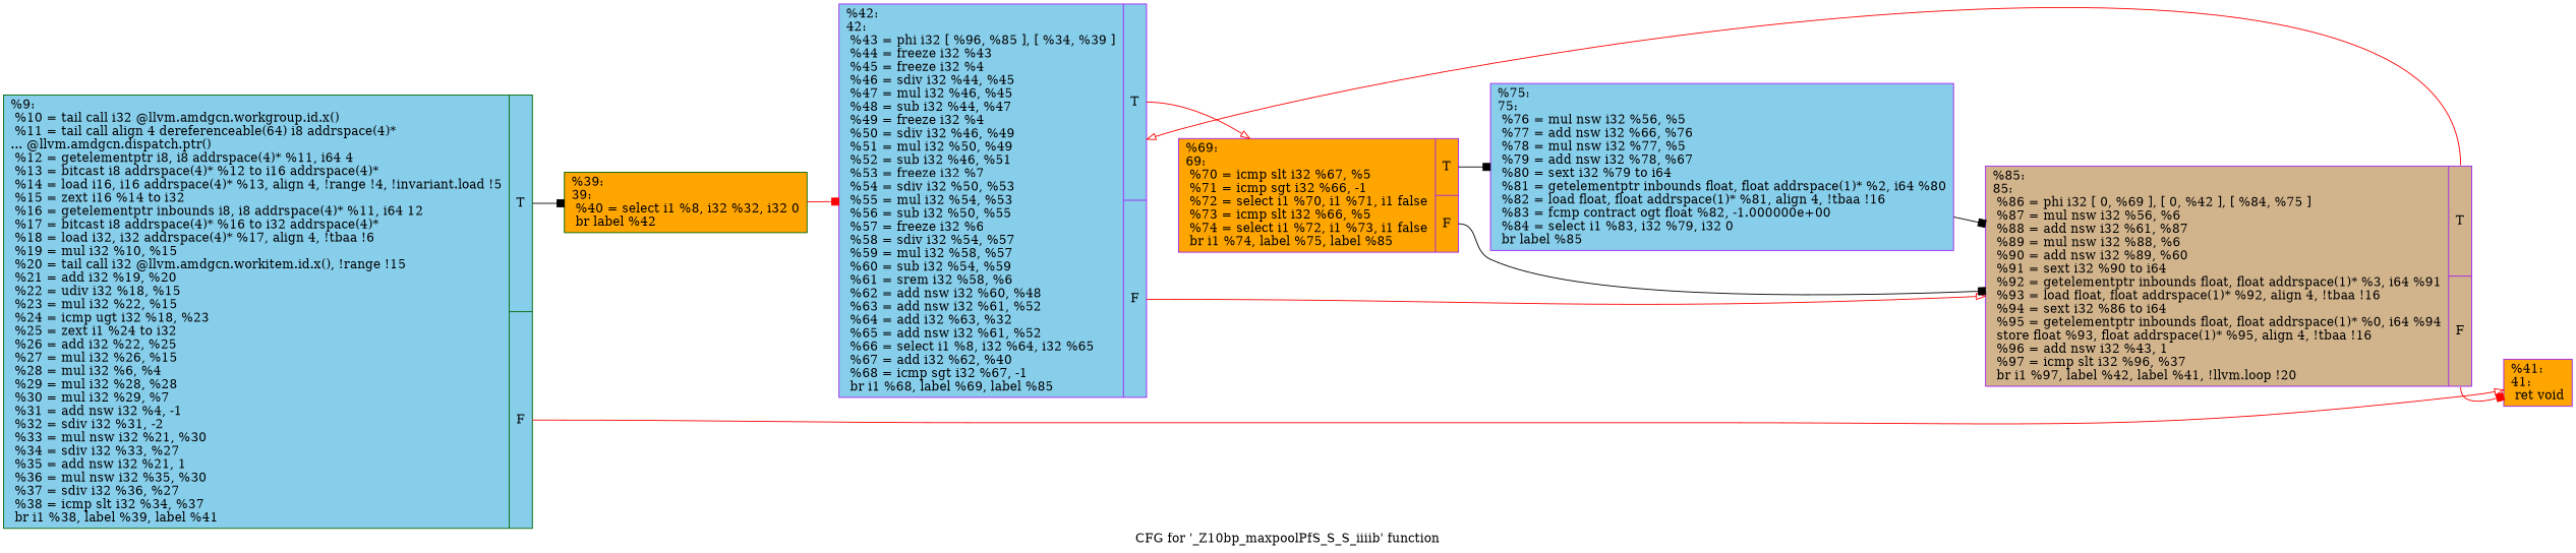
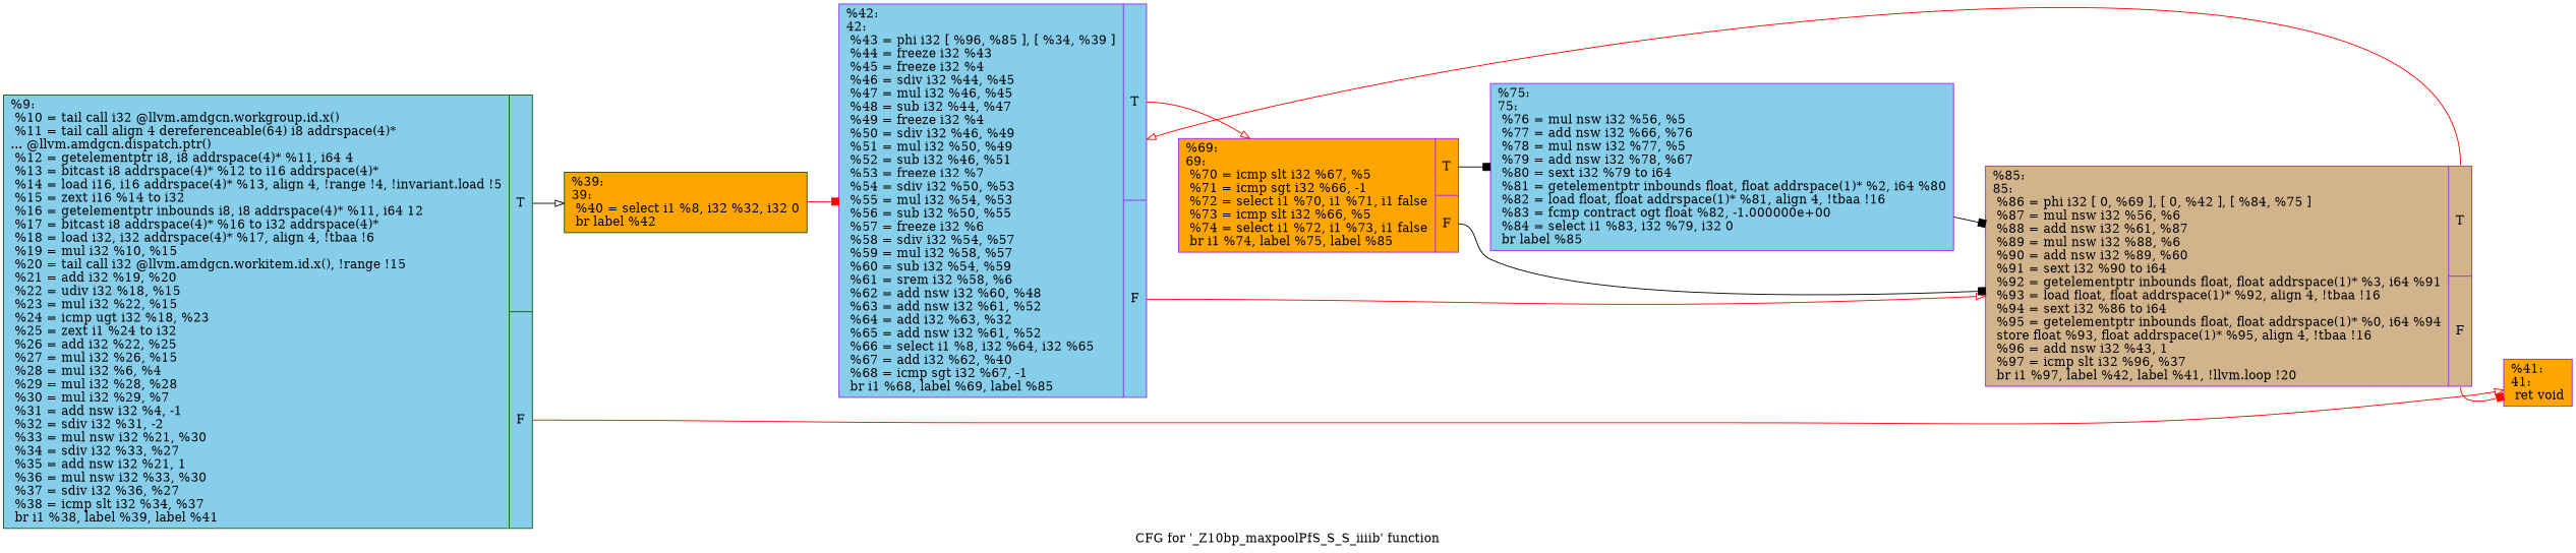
  digraph {
    label="CFG for '_Z10bp_maxpoolPfS_S_S_iiiib' function"
    rankdir=LR
    node [color=purple fillcolor=skyblue shape=record style=filled]
    edge [arrowhead=box color=red tailport=s0]
-   n1 [color=darkgreen label="{%9:\l  %10 = tail call i32 @llvm.amdgcn.workgroup.id.x()\l  %11 = tail call align 4 dereferenceable(64) i8 addrspace(4)*\l... @llvm.amdgcn.dispatch.ptr()\l  %12 = getelementptr i8, i8 addrspace(4)* %11, i64 4\l  %13 = bitcast i8 addrspace(4)* %12 to i16 addrspace(4)*\l  %14 = load i16, i16 addrspace(4)* %13, align 4, !range !4, !invariant.load !5\l  %15 = zext i16 %14 to i32\l  %16 = getelementptr inbounds i8, i8 addrspace(4)* %11, i64 12\l  %17 = bitcast i8 addrspace(4)* %16 to i32 addrspace(4)*\l  %18 = load i32, i32 addrspace(4)* %17, align 4, !tbaa !6\l  %19 = mul i32 %10, %15\l  %20 = tail call i32 @llvm.amdgcn.workitem.id.x(), !range !15\l  %21 = add i32 %19, %20\l  %22 = udiv i32 %18, %15\l  %23 = mul i32 %22, %15\l  %24 = icmp ugt i32 %18, %23\l  %25 = zext i1 %24 to i32\l  %26 = add i32 %22, %25\l  %27 = mul i32 %26, %15\l  %28 = mul i32 %6, %4\l  %29 = mul i32 %28, %28\l  %30 = mul i32 %29, %7\l  %31 = add nsw i32 %4, -1\l  %32 = sdiv i32 %31, -2\l  %33 = mul nsw i32 %21, %30\l  %34 = sdiv i32 %33, %27\l  %35 = add nsw i32 %21, 1\l  %36 = mul nsw i32 %35, %30\l  %37 = sdiv i32 %36, %27\l  %38 = icmp slt i32 %34, %37\l  br i1 %38, label %39, label %41\l|{<s0>T|<s1>F}}"]
+   n1 [color=darkgreen label="{%9:\l  %10 = tail call i32 @llvm.amdgcn.workgroup.id.x()\l  %11 = tail call align 4 dereferenceable(64) i8 addrspace(4)*\l... @llvm.amdgcn.dispatch.ptr()\l  %12 = getelementptr i8, i8 addrspace(4)* %11, i64 4\l  %13 = bitcast i8 addrspace(4)* %12 to i16 addrspace(4)*\l  %14 = load i16, i16 addrspace(4)* %13, align 4, !range !4, !invariant.load !5\l  %15 = zext i16 %14 to i32\l  %16 = getelementptr inbounds i8, i8 addrspace(4)* %11, i64 12\l  %17 = bitcast i8 addrspace(4)* %16 to i32 addrspace(4)*\l  %18 = load i32, i32 addrspace(4)* %17, align 4, !tbaa !6\l  %19 = mul i32 %10, %15\l  %20 = tail call i32 @llvm.amdgcn.workitem.id.x(), !range !15\l  %21 = add i32 %19, %20\l  %22 = udiv i32 %18, %15\l  %23 = mul i32 %22, %15\l  %24 = icmp ugt i32 %18, %23\l  %25 = zext i1 %24 to i32\l  %26 = add i32 %22, %25\l  %27 = mul i32 %26, %15\l  %28 = mul i32 %6, %4\l  %29 = mul i32 %28, %28\l  %30 = mul i32 %29, %7\l  %31 = add nsw i32 %4, -1\l  %32 = sdiv i32 %31, -2\l  %33 = mul nsw i32 %21, %30\l  %34 = sdiv i32 %33, %27\l  %35 = add nsw i32 %21, 1\l  %36 = mul nsw i32 %33, %30\l  %37 = sdiv i32 %36, %27\l  %38 = icmp slt i32 %34, %37\l  br i1 %38, label %39, label %41\l|{<s0>T|<s1>F}}"]
    n2 [color=darkgreen fillcolor=orange label="{%39:\l39:                                               \l  %40 = select i1 %8, i32 %32, i32 0\l  br label %42\l}"]
    n3 [fillcolor=orange label="{%41:\l41:                                               \l  ret void\l}"]
    n4 [label="{%42:\l42:                                               \l  %43 = phi i32 [ %96, %85 ], [ %34, %39 ]\l  %44 = freeze i32 %43\l  %45 = freeze i32 %4\l  %46 = sdiv i32 %44, %45\l  %47 = mul i32 %46, %45\l  %48 = sub i32 %44, %47\l  %49 = freeze i32 %4\l  %50 = sdiv i32 %46, %49\l  %51 = mul i32 %50, %49\l  %52 = sub i32 %46, %51\l  %53 = freeze i32 %7\l  %54 = sdiv i32 %50, %53\l  %55 = mul i32 %54, %53\l  %56 = sub i32 %50, %55\l  %57 = freeze i32 %6\l  %58 = sdiv i32 %54, %57\l  %59 = mul i32 %58, %57\l  %60 = sub i32 %54, %59\l  %61 = srem i32 %58, %6\l  %62 = add nsw i32 %60, %48\l  %63 = add nsw i32 %61, %52\l  %64 = add i32 %63, %32\l  %65 = add nsw i32 %61, %52\l  %66 = select i1 %8, i32 %64, i32 %65\l  %67 = add i32 %62, %40\l  %68 = icmp sgt i32 %67, -1\l  br i1 %68, label %69, label %85\l|{<s0>T|<s1>F}}"]
    n5 [fillcolor=orange label="{%69:\l69:                                               \l  %70 = icmp slt i32 %67, %5\l  %71 = icmp sgt i32 %66, -1\l  %72 = select i1 %70, i1 %71, i1 false\l  %73 = icmp slt i32 %66, %5\l  %74 = select i1 %72, i1 %73, i1 false\l  br i1 %74, label %75, label %85\l|{<s0>T|<s1>F}}"]
    n6 [fillcolor=tan label="{%85:\l85:                                               \l  %86 = phi i32 [ 0, %69 ], [ 0, %42 ], [ %84, %75 ]\l  %87 = mul nsw i32 %56, %6\l  %88 = add nsw i32 %61, %87\l  %89 = mul nsw i32 %88, %6\l  %90 = add nsw i32 %89, %60\l  %91 = sext i32 %90 to i64\l  %92 = getelementptr inbounds float, float addrspace(1)* %3, i64 %91\l  %93 = load float, float addrspace(1)* %92, align 4, !tbaa !16\l  %94 = sext i32 %86 to i64\l  %95 = getelementptr inbounds float, float addrspace(1)* %0, i64 %94\l  store float %93, float addrspace(1)* %95, align 4, !tbaa !16\l  %96 = add nsw i32 %43, 1\l  %97 = icmp slt i32 %96, %37\l  br i1 %97, label %42, label %41, !llvm.loop !20\l|{<s0>T|<s1>F}}"]
    n7 [label="{%75:\l75:                                               \l  %76 = mul nsw i32 %56, %5\l  %77 = add nsw i32 %66, %76\l  %78 = mul nsw i32 %77, %5\l  %79 = add nsw i32 %78, %67\l  %80 = sext i32 %79 to i64\l  %81 = getelementptr inbounds float, float addrspace(1)* %2, i64 %80\l  %82 = load float, float addrspace(1)* %81, align 4, !tbaa !16\l  %83 = fcmp contract ogt float %82, -1.000000e+00\l  %84 = select i1 %83, i32 %79, i32 0\l  br label %85\l}"]
-   n1 -> n2 [color=black]
+   n1 -> n2 [arrowhead=onormal color=black]
    n1 -> n3 [arrowhead=onormal tailport=s1]
    n2 -> n4
    n4 -> n5 [arrowhead=onormal]
    n4 -> n6 [arrowhead=onormal tailport=s1]
    n5 -> n6 [color=black tailport=s1]
    n5 -> n7 [color=black]
    n6 -> n3 [tailport=s1]
    n6 -> n4 [arrowhead=onormal]
    n7 -> n6 [color=black]
  }
